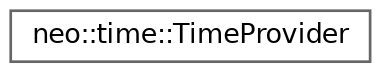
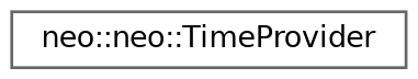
  digraph {
    rankdir=TB
-   n1 [color=grey40 fillcolor=white fontname=Helvetica fontsize=10 height=0.2 label="neo::time::TimeProvider" shape=box style=filled width=0.4]
+   n1 [color=grey40 fillcolor=white fontname=Helvetica fontsize=10 height=0.2 label="neo::neo::TimeProvider" shape=box style=filled width=0.4]
  }
